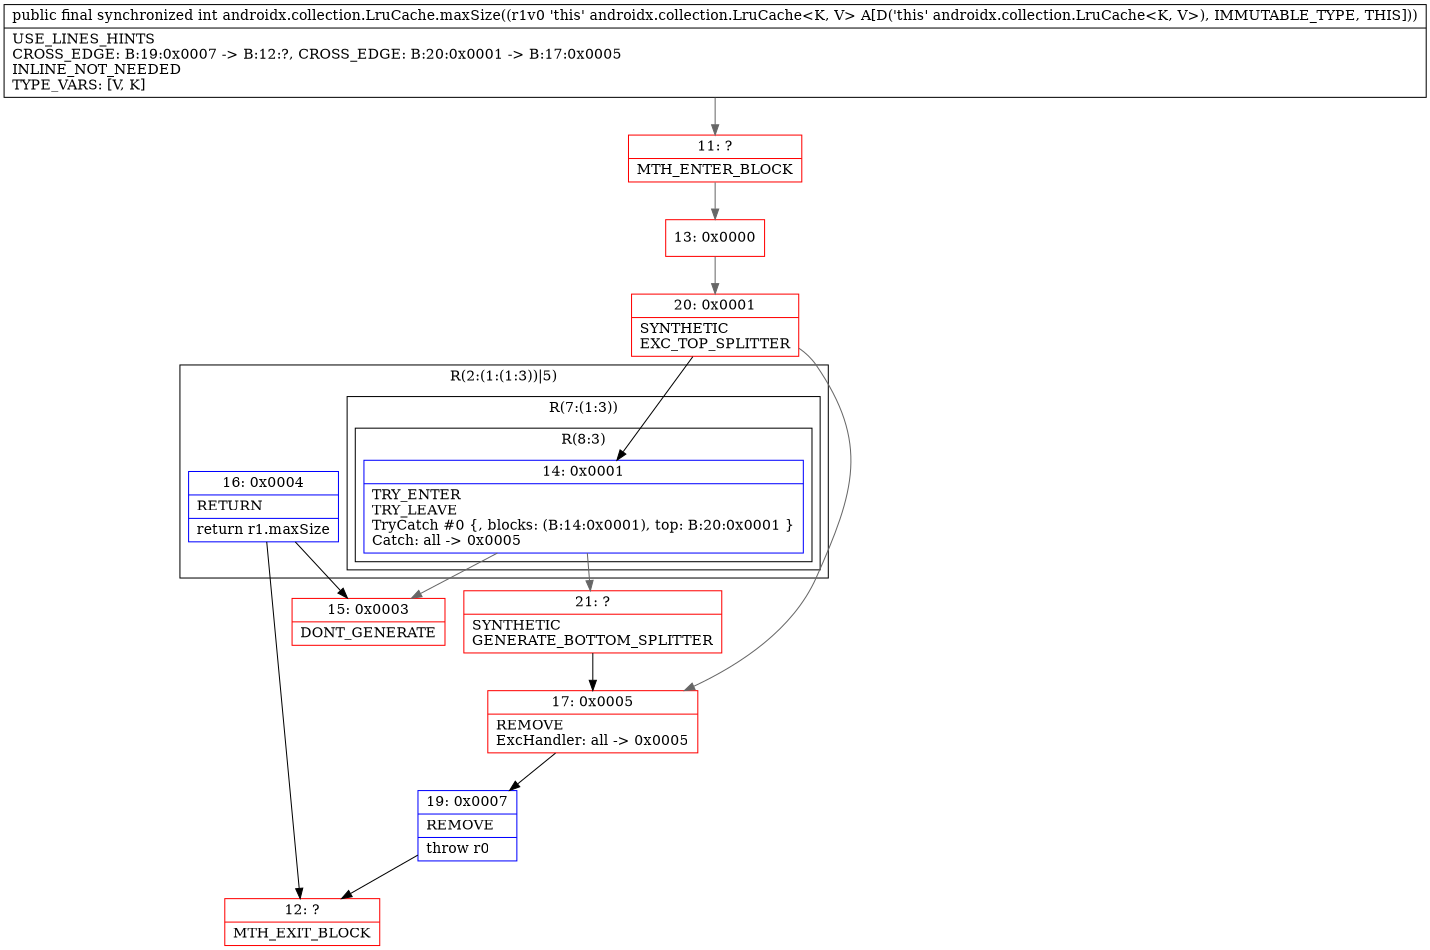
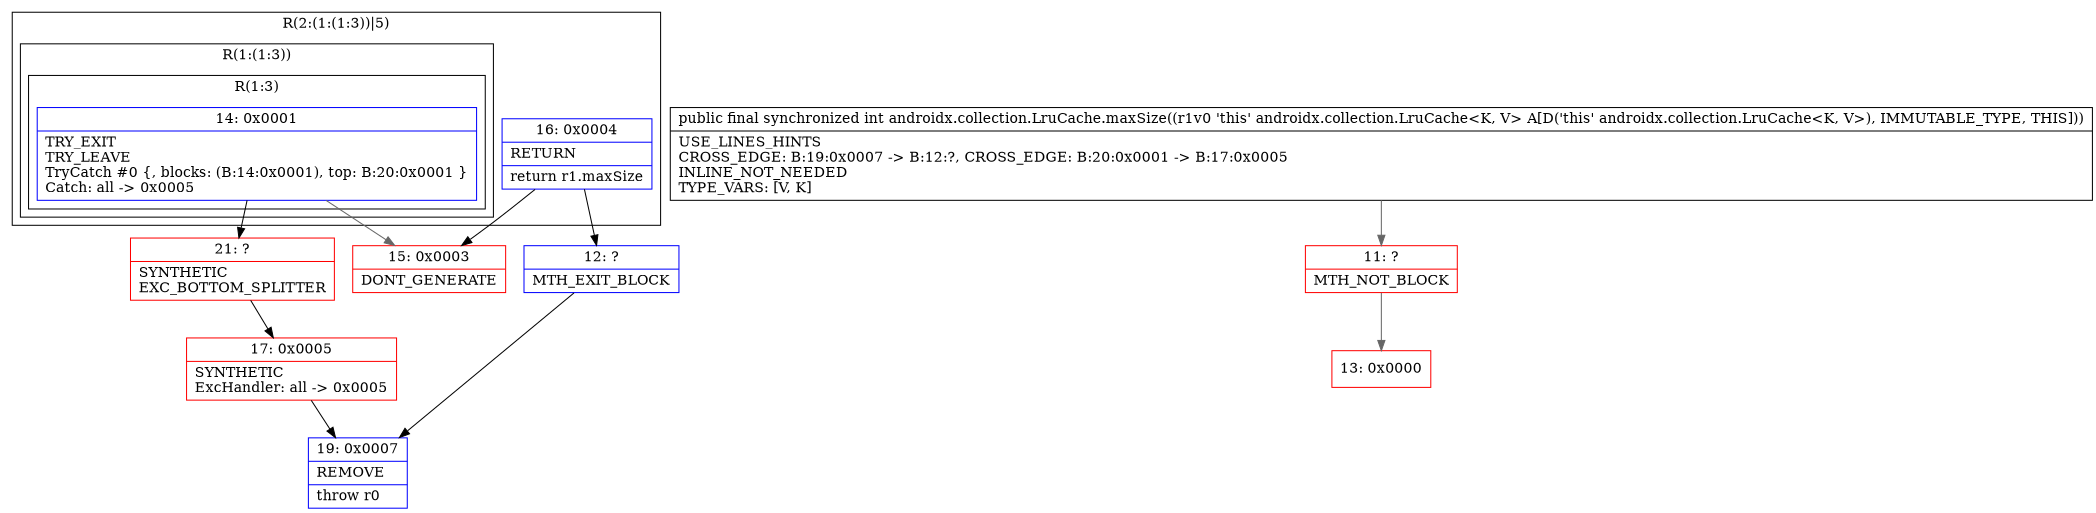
  digraph {
    node [color=red shape=record]
    edge [color=gray40]
-   n1 [color=blue label="{14\:\ 0x0001|TRY_ENTER\lTRY_LEAVE\lTryCatch #0 \{, blocks: (B:14:0x0001), top: B:20:0x0001 \}\lCatch: all \-\> 0x0005\l}"]
+   n1 [color=blue label="{14\:\ 0x0001|TRY_EXIT\lTRY_LEAVE\lTryCatch #0 \{, blocks: (B:14:0x0001), top: B:20:0x0001 \}\lCatch: all \-\> 0x0005\l}"]
    n2 [color=blue label="{16\:\ 0x0004|RETURN\l|return r1.maxSize\l}"]
    n3 [label="{15\:\ 0x0003|DONT_GENERATE\l}"]
-   n4 [label="{21\:\ ?|SYNTHETIC\lGENERATE_BOTTOM_SPLITTER\l}"]
-   n5 [label="{12\:\ ?|MTH_EXIT_BLOCK\l}"]
-   n6 [label="{17\:\ 0x0005|REMOVE\lExcHandler: all \-\> 0x0005\l}"]
-   n7 [label="{11\:\ ?|MTH_ENTER_BLOCK\l}"]
+   n4 [label="{21\:\ ?|SYNTHETIC\lEXC_BOTTOM_SPLITTER\l}"]
+   n5 [color=blue label="{12\:\ ?|MTH_EXIT_BLOCK\l}"]
+   n6 [label="{17\:\ 0x0005|SYNTHETIC\lExcHandler: all \-\> 0x0005\l}"]
+   n7 [label="{11\:\ ?|MTH_NOT_BLOCK\l}"]
    n8 [label="{13\:\ 0x0000}"]
-   n9 [label="{20\:\ 0x0001|SYNTHETIC\lEXC_TOP_SPLITTER\l}"]
    n10 [color=blue label="{19\:\ 0x0007|REMOVE\l|throw r0\l}"]
    n11 [label="{public final synchronized int androidx.collection.LruCache.maxSize((r1v0 'this' androidx.collection.LruCache\<K, V\> A[D('this' androidx.collection.LruCache\<K, V\>), IMMUTABLE_TYPE, THIS]))  | USE_LINES_HINTS\lCROSS_EDGE: B:19:0x0007 \-\> B:12:?, CROSS_EDGE: B:20:0x0001 \-\> B:17:0x0005\lINLINE_NOT_NEEDED\lTYPE_VARS: [V, K]\l}" color=""]
    subgraph cluster_1 {
      label="R(2:(1:(1:3))|5)"
      n2
      subgraph cluster_2 {
-       label="R(7:(1:3))"
+       label="R(1:(1:3))"
        subgraph cluster_3 {
-         label="R(8:3)"
+         label="R(1:3)"
          n1
        }
      }
    }
    n1 -> n3
-   n1 -> n4
+   n1 -> n4 [color=black]
    n2 -> n3 [color=black]
    n2 -> n5 [color=black]
    n4 -> n6 [color=black]
    n6 -> n10 [color=black]
    n7 -> n8
-   n8 -> n9
-   n9 -> n1 [color=black]
-   n9 -> n6
-   n10 -> n5 [color=black]
+   n5 -> n10 [color=black]
    n11 -> n7
  }
